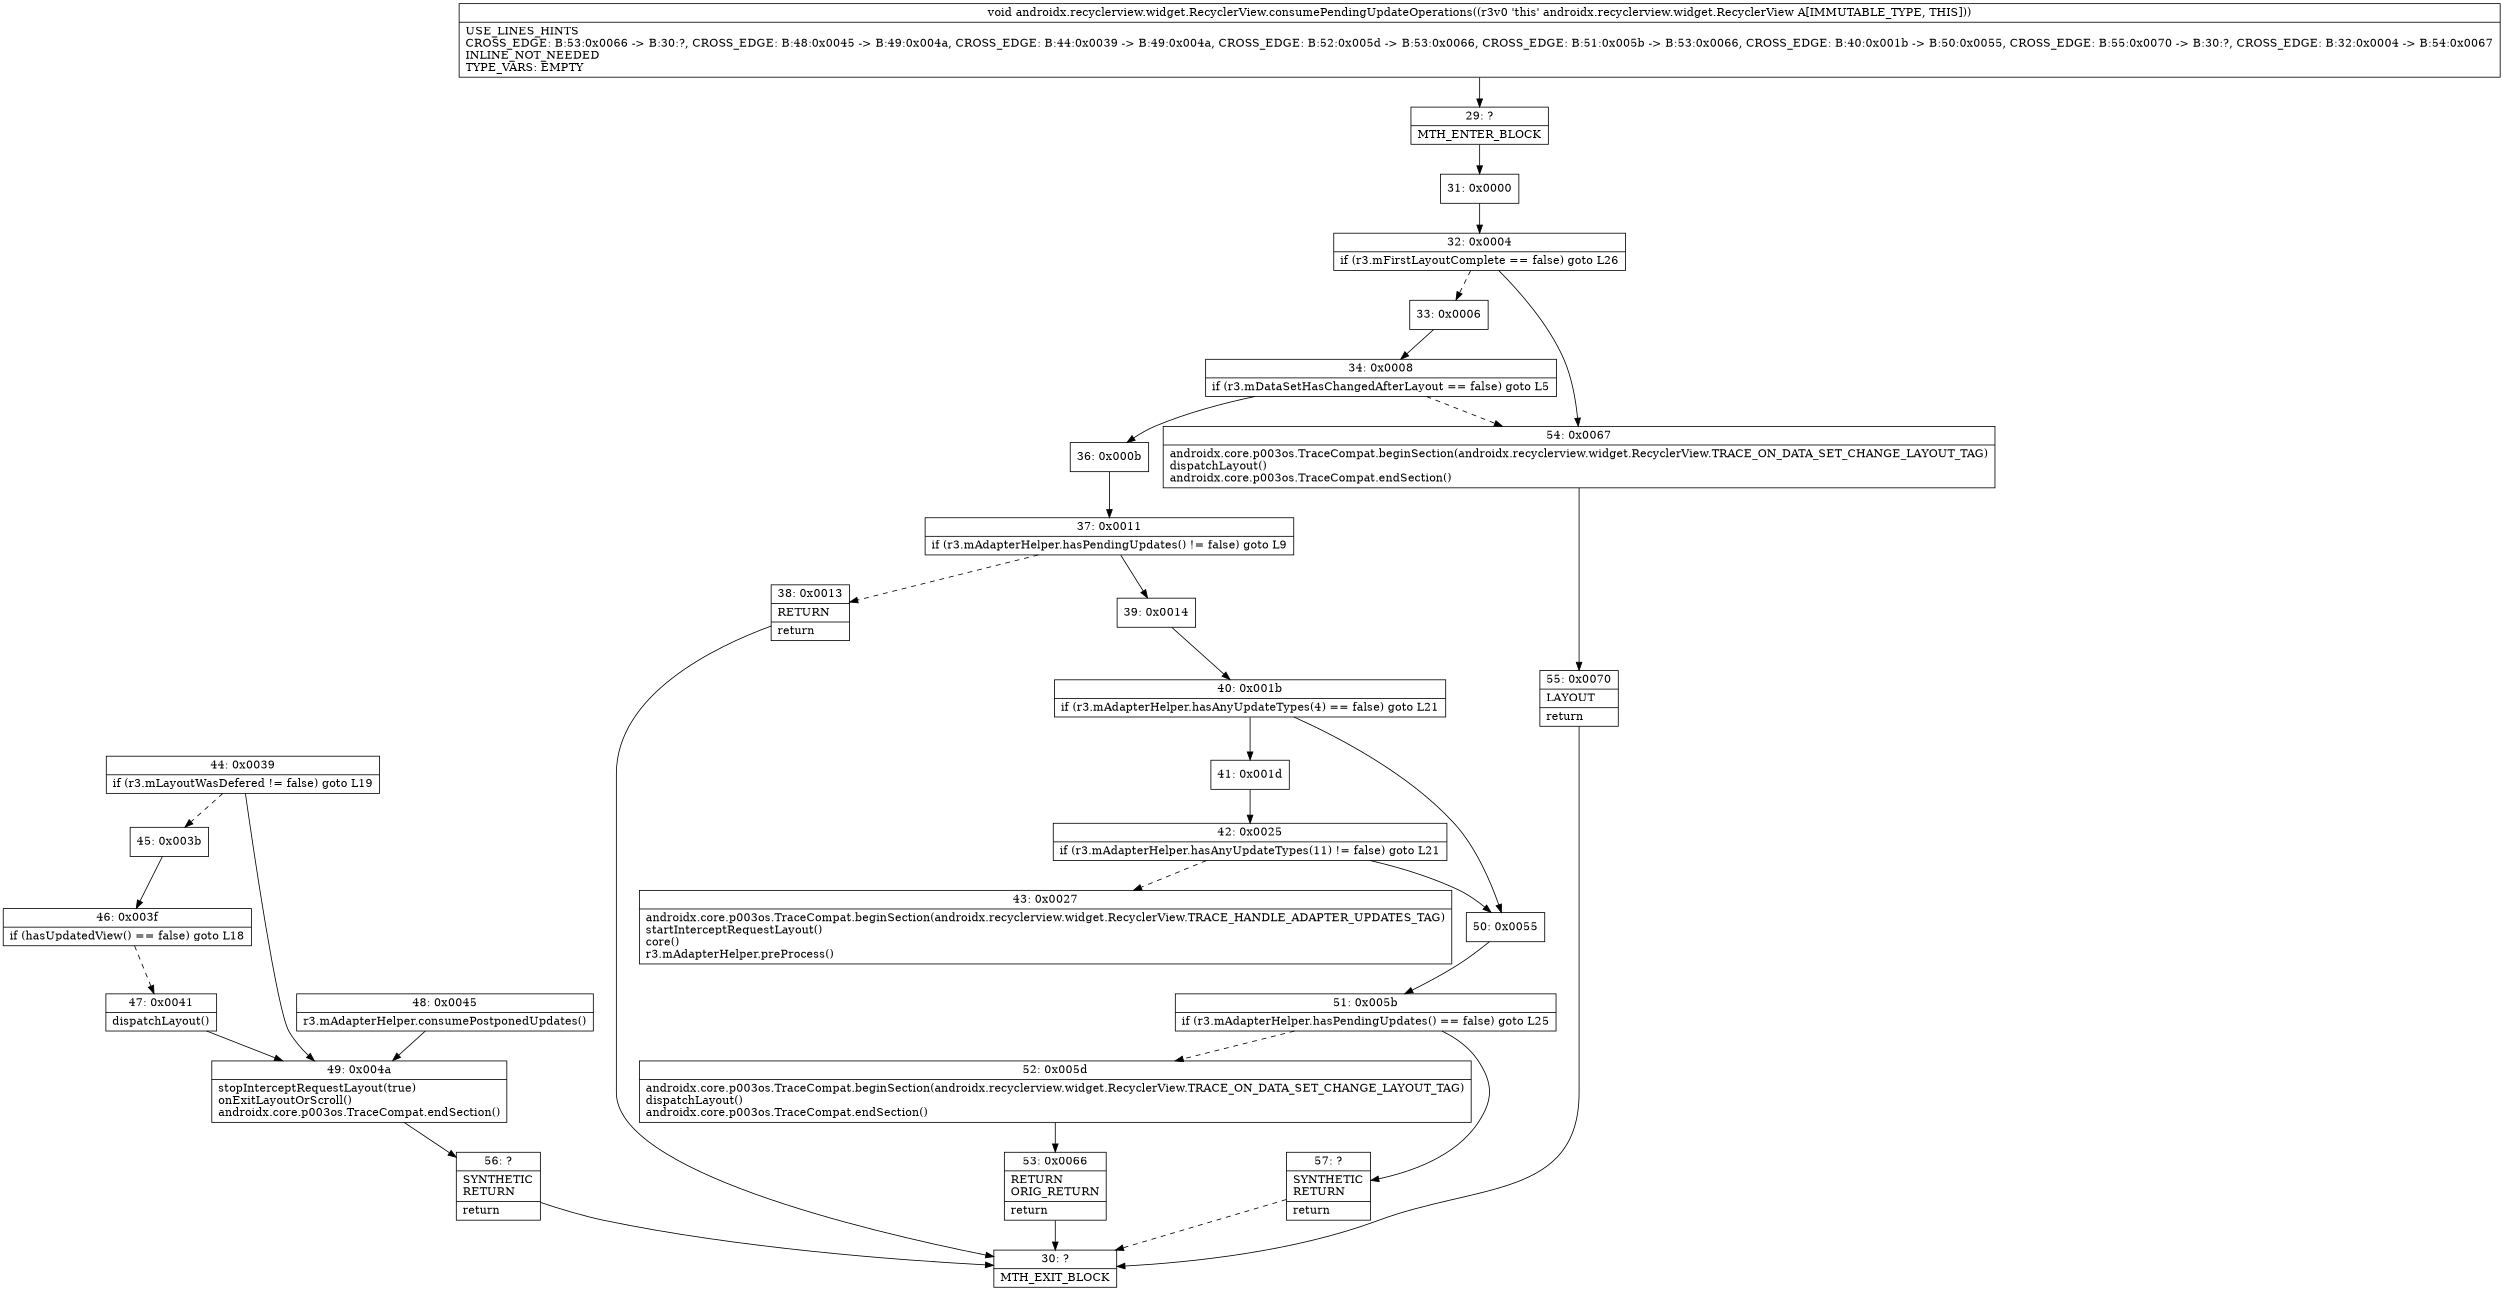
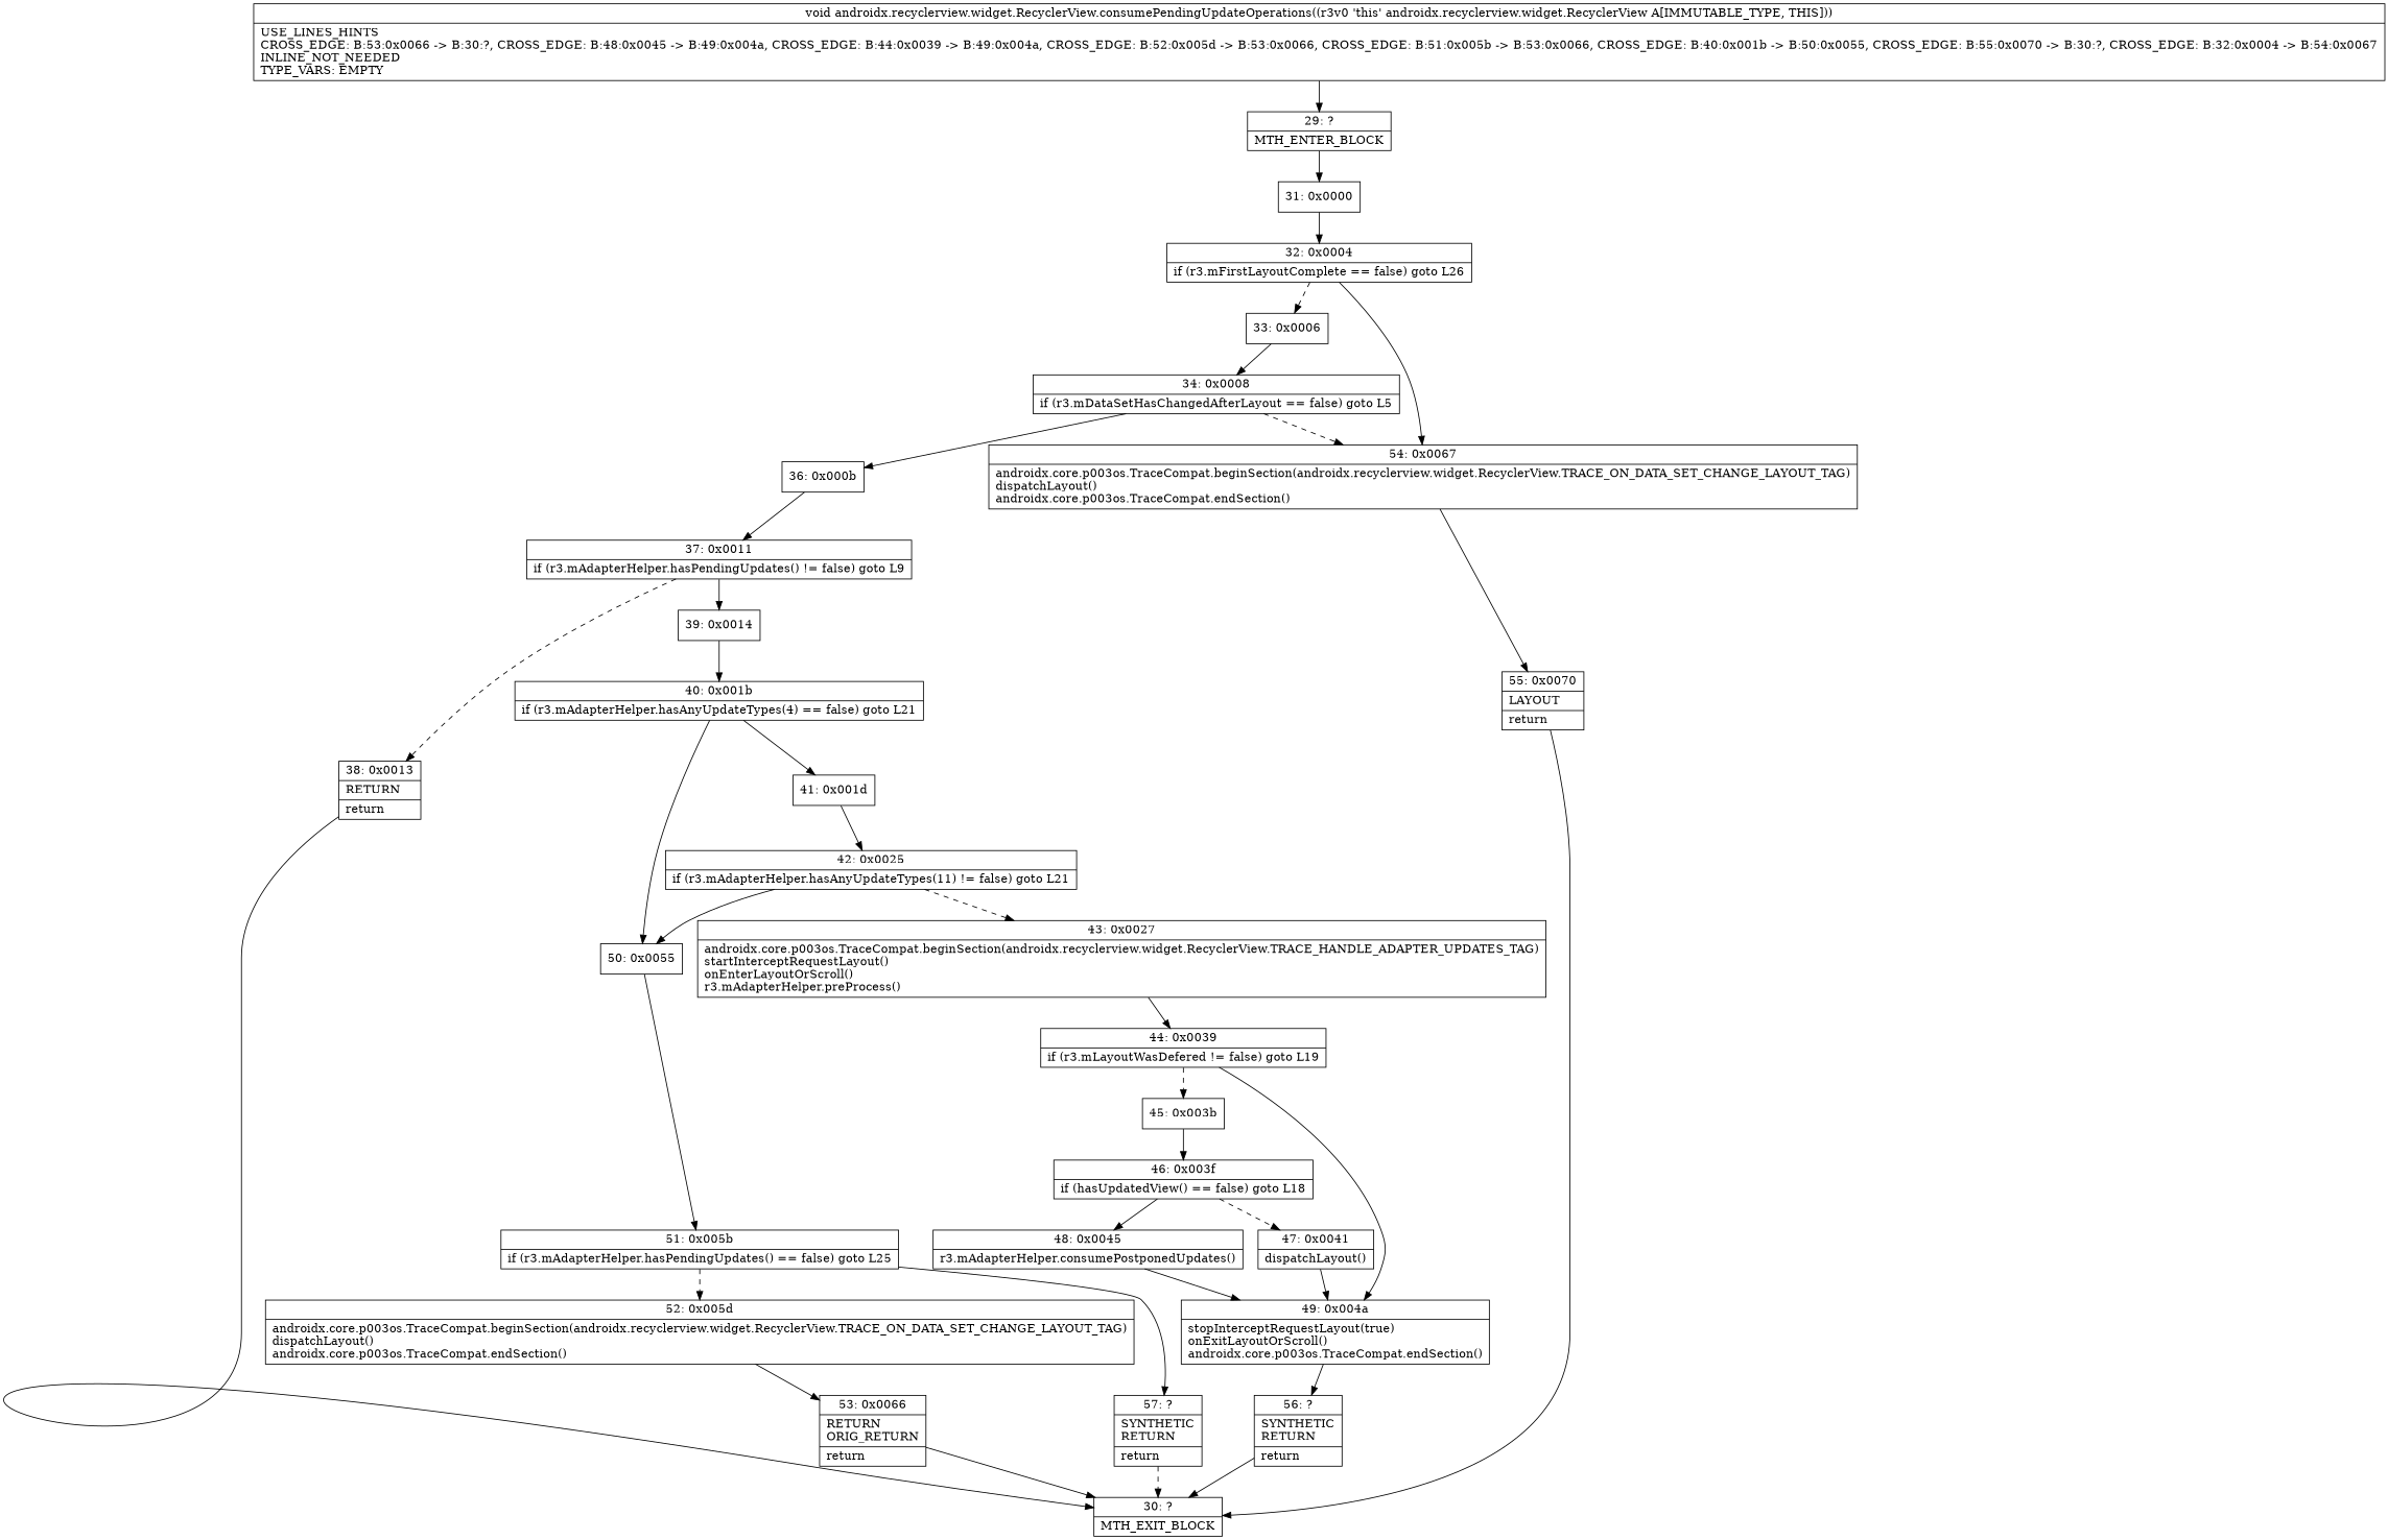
  digraph {
    node [shape=record]
    n1 [label="{29\:\ ?|MTH_ENTER_BLOCK\l}"]
    n2 [label="{31\:\ 0x0000}"]
    n3 [label="{32\:\ 0x0004|if (r3.mFirstLayoutComplete == false) goto L26\l}"]
    n4 [label="{33\:\ 0x0006}"]
    n5 [label="{54\:\ 0x0067|androidx.core.p003os.TraceCompat.beginSection(androidx.recyclerview.widget.RecyclerView.TRACE_ON_DATA_SET_CHANGE_LAYOUT_TAG)\ldispatchLayout()\landroidx.core.p003os.TraceCompat.endSection()\l}"]
    n6 [label="{34\:\ 0x0008|if (r3.mDataSetHasChangedAfterLayout == false) goto L5\l}"]
    n7 [label="{55\:\ 0x0070|LAYOUT\l|return\l}"]
    n8 [label="{36\:\ 0x000b}"]
    n9 [label="{37\:\ 0x0011|if (r3.mAdapterHelper.hasPendingUpdates() != false) goto L9\l}"]
    n10 [label="{38\:\ 0x0013|RETURN\l|return\l}"]
    n11 [label="{39\:\ 0x0014}"]
    n12 [label="{30\:\ ?|MTH_EXIT_BLOCK\l}"]
    n13 [label="{40\:\ 0x001b|if (r3.mAdapterHelper.hasAnyUpdateTypes(4) == false) goto L21\l}"]
    n14 [label="{41\:\ 0x001d}"]
    n15 [label="{50\:\ 0x0055}"]
    n16 [label="{42\:\ 0x0025|if (r3.mAdapterHelper.hasAnyUpdateTypes(11) != false) goto L21\l}"]
    n17 [label="{51\:\ 0x005b|if (r3.mAdapterHelper.hasPendingUpdates() == false) goto L25\l}"]
-   n18 [label="{43\:\ 0x0027|androidx.core.p003os.TraceCompat.beginSection(androidx.recyclerview.widget.RecyclerView.TRACE_HANDLE_ADAPTER_UPDATES_TAG)\lstartInterceptRequestLayout()\lcore()\lr3.mAdapterHelper.preProcess()\l}"]
+   n18 [label="{43\:\ 0x0027|androidx.core.p003os.TraceCompat.beginSection(androidx.recyclerview.widget.RecyclerView.TRACE_HANDLE_ADAPTER_UPDATES_TAG)\lstartInterceptRequestLayout()\lonEnterLayoutOrScroll()\lr3.mAdapterHelper.preProcess()\l}"]
    n19 [label="{44\:\ 0x0039|if (r3.mLayoutWasDefered != false) goto L19\l}"]
    n20 [label="{45\:\ 0x003b}"]
    n21 [label="{49\:\ 0x004a|stopInterceptRequestLayout(true)\lonExitLayoutOrScroll()\landroidx.core.p003os.TraceCompat.endSection()\l}"]
    n22 [label="{46\:\ 0x003f|if (hasUpdatedView() == false) goto L18\l}"]
    n23 [label="{56\:\ ?|SYNTHETIC\lRETURN\l|return\l}"]
    n24 [label="{47\:\ 0x0041|dispatchLayout()\l}"]
    n25 [label="{48\:\ 0x0045|r3.mAdapterHelper.consumePostponedUpdates()\l}"]
    n26 [label="{52\:\ 0x005d|androidx.core.p003os.TraceCompat.beginSection(androidx.recyclerview.widget.RecyclerView.TRACE_ON_DATA_SET_CHANGE_LAYOUT_TAG)\ldispatchLayout()\landroidx.core.p003os.TraceCompat.endSection()\l}"]
    n27 [label="{57\:\ ?|SYNTHETIC\lRETURN\l|return\l}"]
    n28 [label="{53\:\ 0x0066|RETURN\lORIG_RETURN\l|return\l}"]
    n29 [label="{void androidx.recyclerview.widget.RecyclerView.consumePendingUpdateOperations((r3v0 'this' androidx.recyclerview.widget.RecyclerView A[IMMUTABLE_TYPE, THIS]))  | USE_LINES_HINTS\lCROSS_EDGE: B:53:0x0066 \-\> B:30:?, CROSS_EDGE: B:48:0x0045 \-\> B:49:0x004a, CROSS_EDGE: B:44:0x0039 \-\> B:49:0x004a, CROSS_EDGE: B:52:0x005d \-\> B:53:0x0066, CROSS_EDGE: B:51:0x005b \-\> B:53:0x0066, CROSS_EDGE: B:40:0x001b \-\> B:50:0x0055, CROSS_EDGE: B:55:0x0070 \-\> B:30:?, CROSS_EDGE: B:32:0x0004 \-\> B:54:0x0067\lINLINE_NOT_NEEDED\lTYPE_VARS: EMPTY\l}"]
    n1 -> n2
    n2 -> n3
    n3 -> n4 [style=dashed]
    n3 -> n5
    n4 -> n6
    n5 -> n7
    n6 -> n5 [style=dashed]
    n6 -> n8
    n7 -> n12
    n8 -> n9
    n9 -> n10 [style=dashed]
    n9 -> n11
    n10 -> n12
    n11 -> n13
    n13 -> n14 [style=solid]
    n13 -> n15
    n14 -> n16
    n15 -> n17
    n16 -> n15
    n16 -> n18 [style=dashed]
    n17 -> n26 [style=dashed]
    n17 -> n27
+   n18 -> n19
    n19 -> n20 [style=dashed]
    n19 -> n21
    n20 -> n22
    n21 -> n23
    n22 -> n24 [style=dashed]
+   n22 -> n25
    n23 -> n12
    n24 -> n21
    n25 -> n21
    n26 -> n28
    n27 -> n12 [style=dashed]
    n28 -> n12
    n29 -> n1
  }
